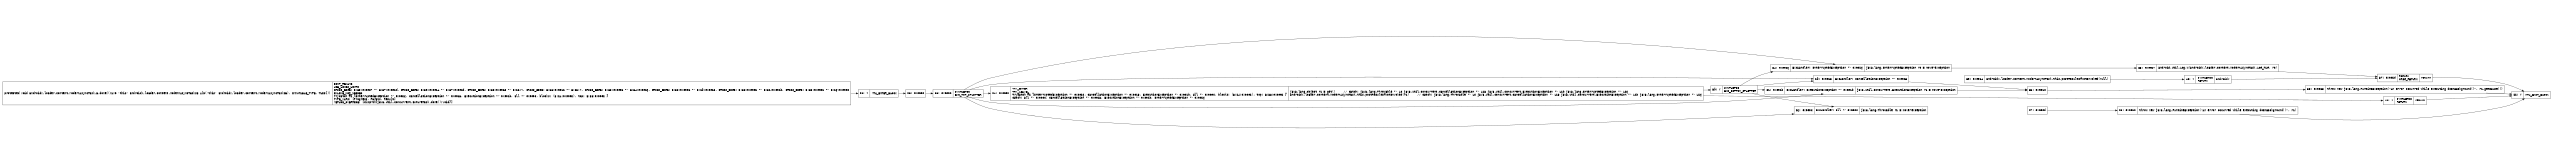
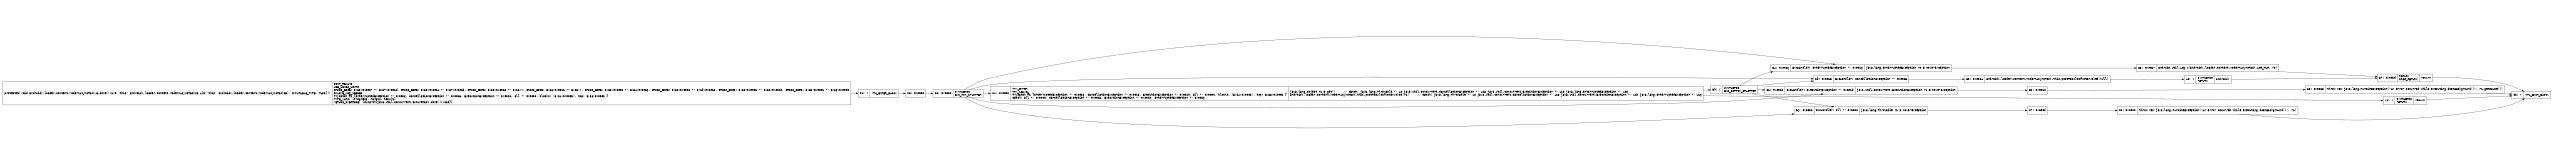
  digraph {
    fontname="DejaVu Sans Mono"
    rankdir=LR
    node [fontname="DejaVu Sans Mono" shape=record]
    edge [fontname="DejaVu Sans Mono"]
    n1 [label="{21\:\ ?|MTH_ENTER_BLOCK\l}"]
    n2 [label="{23\:\ 0x0000}"]
    n3 [label="{38\:\ 0x0002|SYNTHETIC\lEXC_TOP_SPLITTER\l}"]
    n4 [label="{24\:\ 0x0002|TRY_ENTER\lTRY_LEAVE\lTryCatch #2 \{InterruptedException \-\> 0x0026, CancellationException \-\> 0x0013, ExecutionException \-\> 0x001b, all \-\> 0x000c, blocks: (B:24:0x0002), top: B:38:0x0002 \}\lCatch: all \-\> 0x000c, CancellationException \-\> 0x0013, ExecutionException \-\> 0x001b, InterruptedException \-\> 0x0026\l|java.lang.Object r1 = get()     \/\/ Catch: java.lang.Throwable \-\> Lc java.util.concurrent.CancellationException \-\> L13 java.util.concurrent.ExecutionException \-\> L1b java.lang.InterruptedException \-\> L26\landroidx.loader.content.ModernAsyncTask.this.postResultIfNotInvoked(r1)     \/\/ Catch: java.lang.Throwable \-\> Lc java.util.concurrent.CancellationException \-\> L13 java.util.concurrent.ExecutionException \-\> L1b java.lang.InterruptedException \-\> L26\l}"]
    n5 [label="{34\:\ 0x0026|ExcHandler: InterruptedException \-\> 0x0026\l|java.lang.InterruptedException r0 = move\-exception\l}"]
    n6 [label="{29\:\ 0x0013|ExcHandler: CancellationException \-\> 0x0013\l}"]
    n7 [label="{31\:\ 0x001b|ExcHandler: ExecutionException \-\> 0x001b\l|java.util.concurrent.ExecutionException r1 = move\-exception\l}"]
    n8 [label="{26\:\ 0x000c|ExcHandler: all \-\> 0x000c\l|java.lang.Throwable r1 = move\-exception\l}"]
    n9 [label="{39\:\ ?|SYNTHETIC\lEXC_BOTTOM_SPLITTER\l}"]
    n10 [label="{41\:\ ?|SYNTHETIC\lRETURN\l|return\l}"]
    n11 [label="{35\:\ 0x0027|android.util.Log.w(androidx.loader.content.ModernAsyncTask.LOG_TAG, r0)\l}"]
    n12 [label="{30\:\ 0x0014|androidx.loader.content.ModernAsyncTask.this.postResultIfNotInvoked(null)\l}"]
    n13 [label="{32\:\ 0x001c}"]
    n14 [label="{27\:\ 0x000d}"]
    n15 [label="{22\:\ ?|MTH_EXIT_BLOCK\l}"]
    n16 [label="{37\:\ 0x002d|RETURN\lORIG_RETURN\l|return\l}"]
    n17 [label="{40\:\ ?|SYNTHETIC\lRETURN\l|androidx\l}"]
    n18 [label="{33\:\ 0x0025|throw new java.lang.RuntimeException(\"An error occurred while executing doInBackground()\", r1.getCause())\l}"]
    n19 [label="{28\:\ 0x0012|throw new java.lang.RuntimeException(\"An error occurred while executing doInBackground()\", r1)\l}"]
    n20 [label="{protected void androidx.loader.content.ModernAsyncTask.3.done((r4v0 'this' androidx.loader.content.ModernAsyncTask$3 A[D('this' androidx.loader.content.ModernAsyncTask$3), IMMUTABLE_TYPE, THIS]))  | DONT_RENAME\lUSE_LINES_HINTS\lCROSS_EDGE: B:35:0x0027 \-\> B:37:0x002d, CROSS_EDGE: B:30:0x0014 \-\> B:37:0x002d, CROSS_EDGE: B:33:0x0025 \-\> B:22:?, CROSS_EDGE: B:28:0x0012 \-\> B:22:?, CROSS_EDGE: B:38:0x0002 \-\> B:34:0x0026, CROSS_EDGE: B:38:0x0002 \-\> B:29:0x0013, CROSS_EDGE: B:38:0x0002 \-\> B:31:0x001b, CROSS_EDGE: B:38:0x0002 \-\> B:26:0x000c\lINLINE_NOT_NEEDED\lTryCatch #2 \{InterruptedException \-\> 0x0026, CancellationException \-\> 0x0013, ExecutionException \-\> 0x001b, all \-\> 0x000c, blocks: (B:24:0x0002), top: B:38:0x0002 \}\lTYPE_VARS: [Progress, Params, Result]\lMETHOD_OVERRIDE: [ClspMth\{java.util.concurrent.FutureTask.done():void\}]\l}"]
    n1 -> n2
    n2 -> n3
    n3 -> n4
    n3 -> n5
    n3 -> n6
    n3 -> n7
    n3 -> n8
    n4 -> n9
    n4 -> n10
    n5 -> n11
-   n6 -> n13
+   n6 -> n12
    n7 -> n13
+   n8 -> n14
    n9 -> n5
    n9 -> n6
    n9 -> n7
    n9 -> n8
    n10 -> n15
    n11 -> n16
    n12 -> n17
    n13 -> n18
    n14 -> n19
    n16 -> n15
    n17 -> n16
    n18 -> n15
    n19 -> n15
    n20 -> n1
  }
